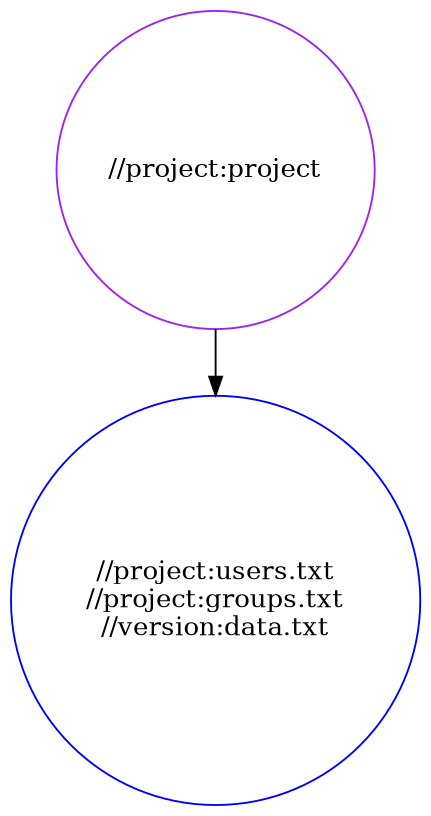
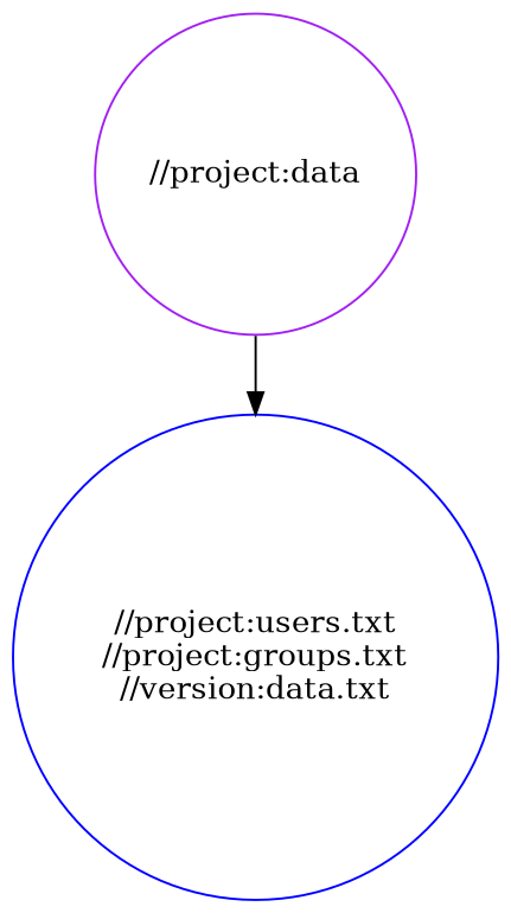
  digraph {
    node [shape=circle]
-   "//project:data" [color=purple label="//project:project"]
+   "//project:data" [color=purple]
    "//project:users.txt\n//project:groups.txt\n//version:data.txt" [color=blue]
    "//project:data" -> "//project:users.txt\n//project:groups.txt\n//version:data.txt" [style=solid]
  }
